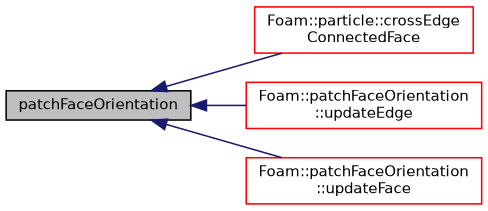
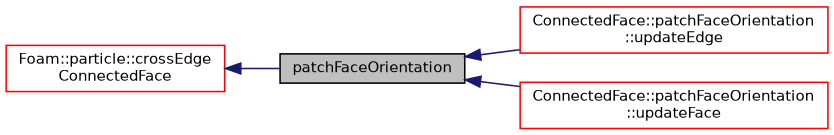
  digraph {
    rankdir=LR
    node [color=red fontname=Helvetica fontsize=10 shape=record]
    edge [color=midnightblue dir=back fontname=Helvetica fontsize=10 labelfontname=Helvetica labelfontsize=10 style=solid]
    n1 [color=black fillcolor=grey75 fontcolor=black height=0.2 label=patchFaceOrientation style=filled width=0.4]
    n2 [height=0.2 label="Foam::particle::crossEdge\lConnectedFace" width=0.4]
-   n3 [height=0.2 label="Foam::patchFaceOrientation\l::updateEdge" width=0.4]
-   n4 [height=0.2 label="Foam::patchFaceOrientation\l::updateFace" width=0.4]
-   n1 -> n2
+   n3 [height=0.2 label="ConnectedFace::patchFaceOrientation\l::updateEdge" width=0.4]
+   n4 [height=0.2 label="ConnectedFace::patchFaceOrientation\l::updateFace" width=0.4]
+   n2 -> n1
    n1 -> n3
    n1 -> n4
  }
